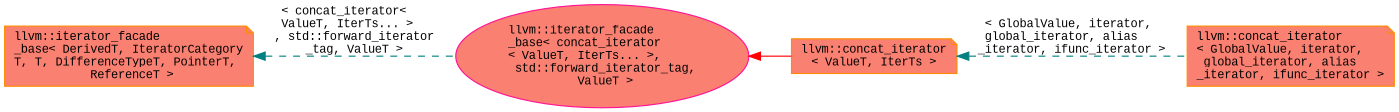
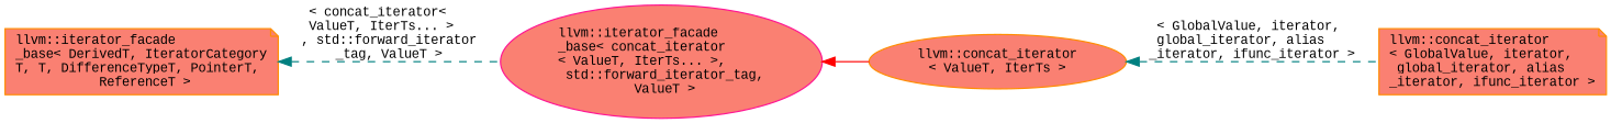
  digraph {
    rankdir=LR
    fontname="Liberation Mono"
    node [color=darkorange fillcolor=salmon fontname="Liberation Mono" fontsize=10 shape=ellipse style=filled]
    edge [color=teal dir=back fontname="Liberation Mono" fontsize=10 labelfontname=Helvetica labelfontsize=10 style=dashed]
-   n1 [fontcolor=black height=0.2 label="llvm::concat_iterator\l\< ValueT, IterTs \>" shape=note width=0.4]
+   n1 [fontcolor=black height=0.2 label="llvm::concat_iterator\l\< ValueT, IterTs \>" width=0.4]
    n2 [height=0.2 label="llvm::concat_iterator\l\< GlobalValue, iterator,\l global_iterator, alias\l_iterator, ifunc_iterator \>" shape=note width=0.4]
    n3 [color=deeppink height=0.2 label="llvm::iterator_facade\l_base\< concat_iterator\l\< ValueT, IterTs... \>,\l std::forward_iterator_tag,\l ValueT \>" width=0.4]
    n4 [height=0.2 label="llvm::iterator_facade\l_base\< DerivedT, IteratorCategory\lT, T, DifferenceTypeT, PointerT,\l ReferenceT \>" shape=note width=0.4]
    n1 -> n2 [label=" \< GlobalValue, iterator,\l global_iterator, alias\l_iterator, ifunc_iterator \>"]
    n3 -> n1 [color=red style=solid]
    n4 -> n3 [label=" \< concat_iterator\<\l ValueT, IterTs... \>\l, std::forward_iterator\l_tag, ValueT \>"]
  }
